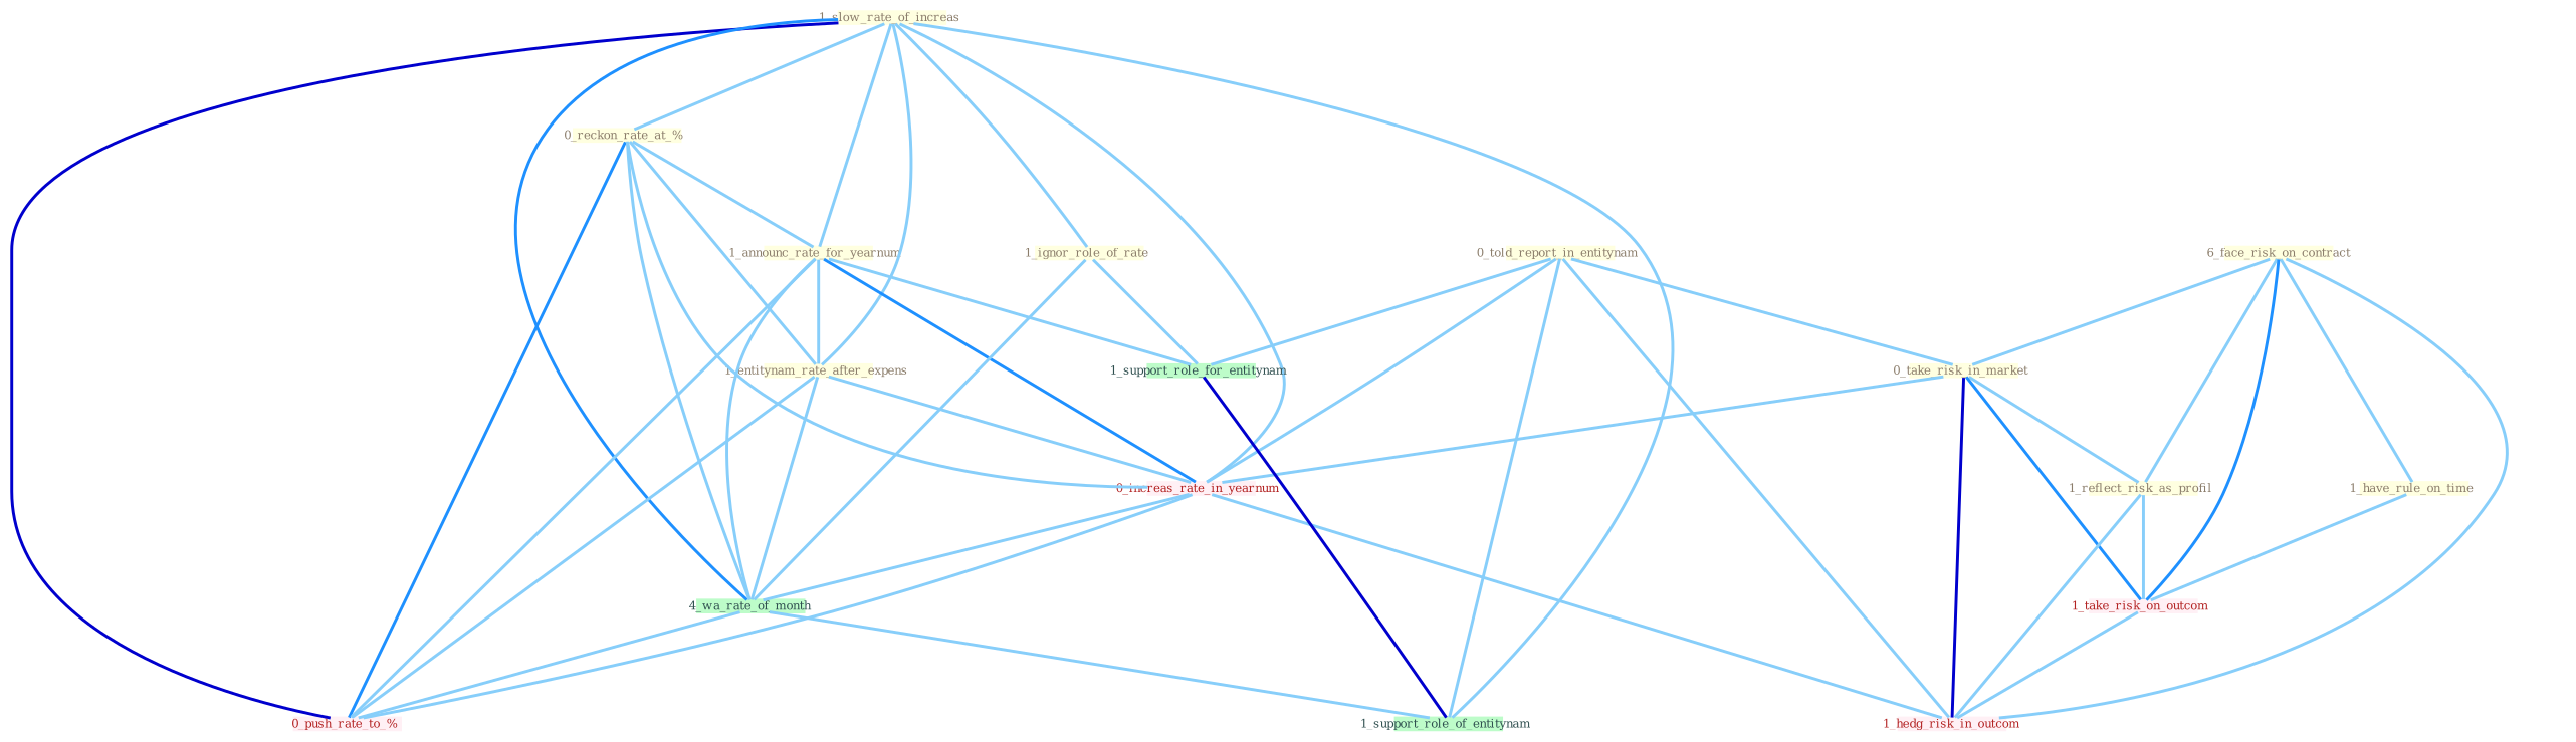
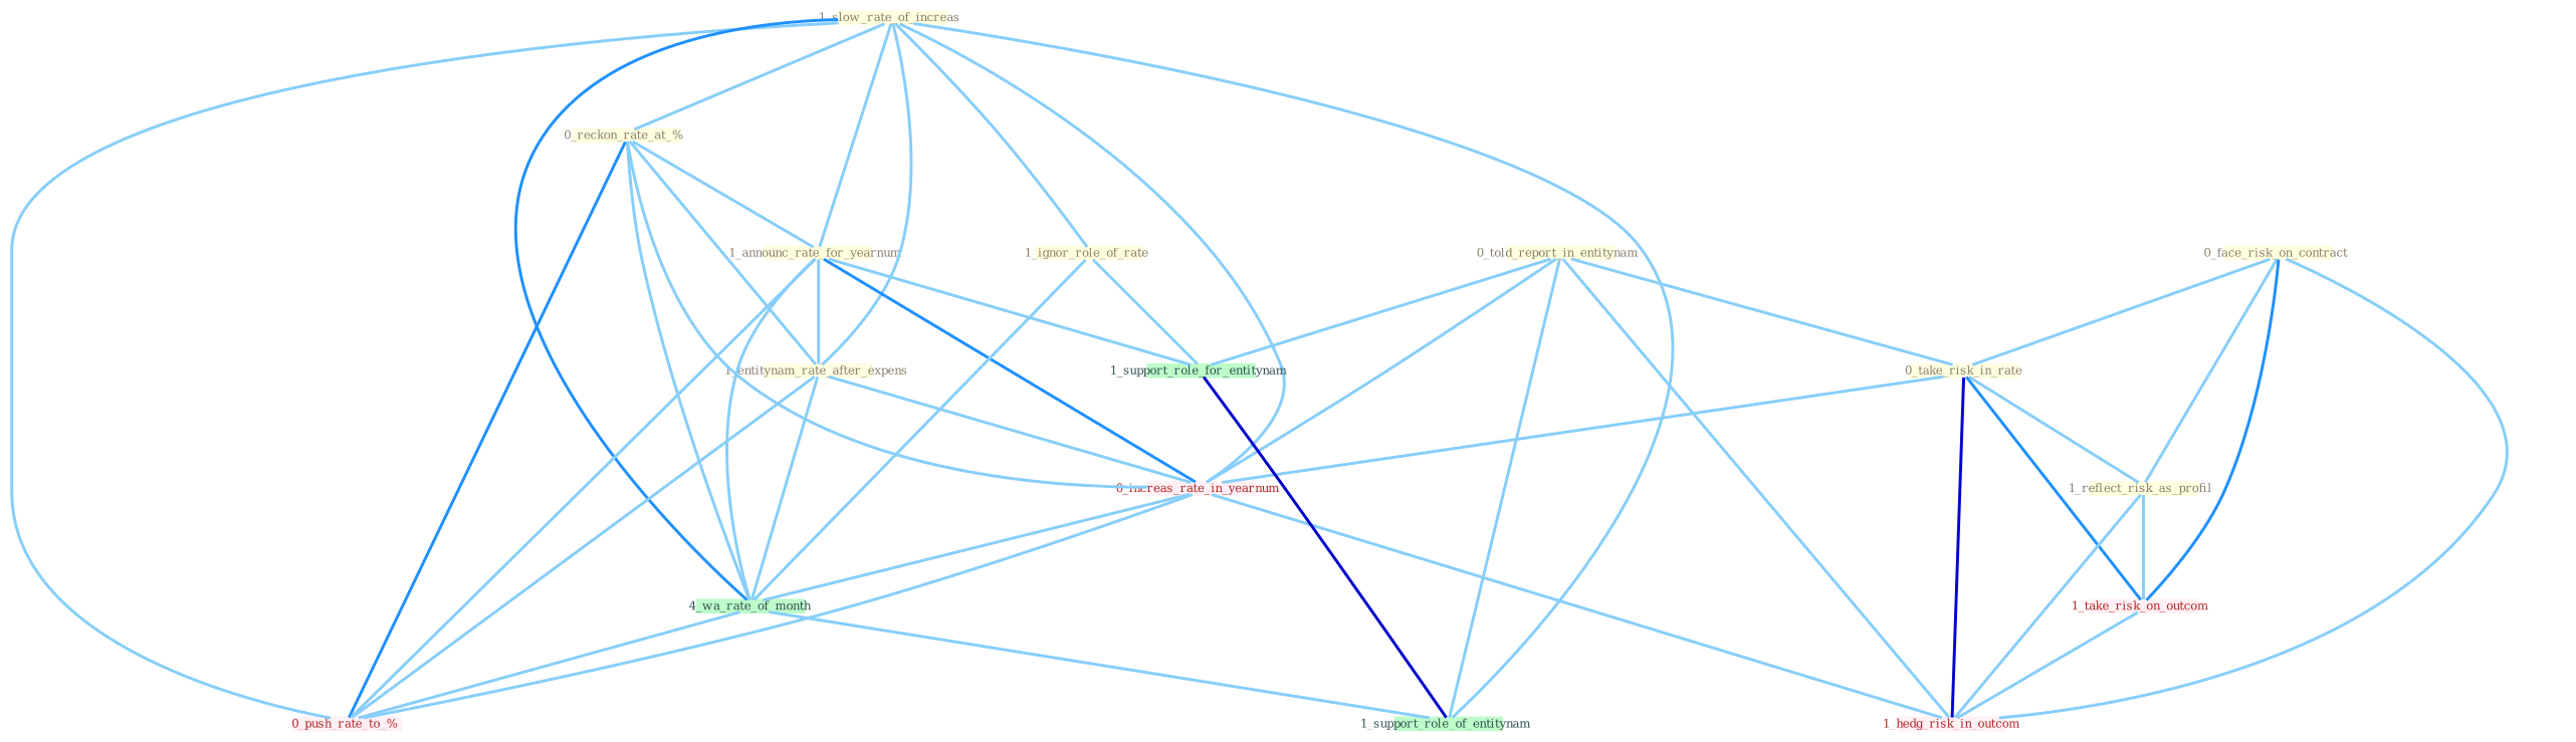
  graph {
    node [color="#ffffe0" fixedsize=true fontcolor="#8b7d6b" fontsize=4 shape=polygon style=filled]
    edge [color="#87cefa" w=1]
    "1_slow_rate_of_increas " [height=.06 width=.5]
    "0_reckon_rate_at_% " [height=.06 width=.5]
    "1_announc_rate_for_yearnum " [height=.06 width=.5]
    "0_told_report_in_entitynam " [height=.06 width=.5]
    "1_ignor_role_of_rate " [height=.06 width=.5]
-   "0_face_risk_on_contract " [height=.06 width=.5 label="6_face_risk_on_contract"]
-   "0_take_risk_in_market " [height=.06 width=.5]
+   "0_face_risk_on_contract " [height=.06 width=.5]
+   "0_take_risk_in_market " [height=.06 width=.5 label="0_take_risk_in_rate"]
    "1_reflect_risk_as_profil " [height=.06 width=.5]
-   "1_have_rule_on_time " [height=.06 width=.5]
    "1_entitynam_rate_after_expens " [height=.06 width=.5]
    "0_increas_rate_in_yearnum " [color="#fff0f5" fontcolor="#b22222" height=.06 width=.5]
    "1_take_risk_on_outcom " [color="#fff0f5" fontcolor="#b22222" height=.06 width=.5]
    "0_push_rate_to_% " [color="#fff0f5" fontcolor="#b22222" height=.06 width=.5]
    n14 [color="#fff0f5" fontcolor="#b22222" height=.06 label="1_hedg_risk_in_outcom" width=.5]
    n15 [color="#BDFCC9" fontcolor="#2f4f4f" height=.06 label="4_wa_rate_of_month" width=.5]
    "1_support_role_of_entitynam " [color="#BDFCC9" fontcolor="#2f4f4f" height=.06 width=.5]
    "1_support_role_for_entitynam " [color="#BDFCC9" fontcolor="#2f4f4f" height=.06 width=.5]
    subgraph sub_1 {
      "1_slow_rate_of_increas "
      "0_reckon_rate_at_% "
      "1_announc_rate_for_yearnum "
      "0_told_report_in_entitynam "
      "1_ignor_role_of_rate "
      "0_face_risk_on_contract "
      "0_take_risk_in_market "
      "1_reflect_risk_as_profil "
-     "1_have_rule_on_time "
      "1_entitynam_rate_after_expens "
    }
    subgraph sub_2 {
      "0_increas_rate_in_yearnum "
      "1_take_risk_on_outcom "
      "0_push_rate_to_% "
      n14
    }
    "1_slow_rate_of_increas " -- "0_reckon_rate_at_% "
    "1_slow_rate_of_increas " -- "1_announc_rate_for_yearnum "
    "1_slow_rate_of_increas " -- "1_ignor_role_of_rate "
    "1_slow_rate_of_increas " -- "1_entitynam_rate_after_expens "
    "1_slow_rate_of_increas " -- "0_increas_rate_in_yearnum "
-   "1_slow_rate_of_increas " -- "0_push_rate_to_% " [color="#0000cd"]
+   "1_slow_rate_of_increas " -- "0_push_rate_to_% "
    "1_slow_rate_of_increas " -- n15 [color="#1e90ff" w=2]
    "1_slow_rate_of_increas " -- "1_support_role_of_entitynam "
    "0_reckon_rate_at_% " -- "1_announc_rate_for_yearnum "
    "0_reckon_rate_at_% " -- "1_entitynam_rate_after_expens "
    "0_reckon_rate_at_% " -- "0_increas_rate_in_yearnum "
    "0_reckon_rate_at_% " -- "0_push_rate_to_% " [color="#1e90ff" w=2]
    "0_reckon_rate_at_% " -- n15
    "1_announc_rate_for_yearnum " -- "1_entitynam_rate_after_expens "
    "1_announc_rate_for_yearnum " -- "0_increas_rate_in_yearnum " [color="#1e90ff" w=2]
    "1_announc_rate_for_yearnum " -- "0_push_rate_to_% "
    "1_announc_rate_for_yearnum " -- n15
    "1_announc_rate_for_yearnum " -- "1_support_role_for_entitynam "
    "0_told_report_in_entitynam " -- "0_take_risk_in_market "
    "0_told_report_in_entitynam " -- "0_increas_rate_in_yearnum "
    "0_told_report_in_entitynam " -- n14
    "0_told_report_in_entitynam " -- "1_support_role_of_entitynam "
    "0_told_report_in_entitynam " -- "1_support_role_for_entitynam "
    "1_ignor_role_of_rate " -- n15
    "1_ignor_role_of_rate " -- "1_support_role_for_entitynam "
    "0_face_risk_on_contract " -- "0_take_risk_in_market "
    "0_face_risk_on_contract " -- "1_reflect_risk_as_profil "
-   "0_face_risk_on_contract " -- "1_have_rule_on_time "
    "0_face_risk_on_contract " -- "1_take_risk_on_outcom " [color="#1e90ff" w=2]
    "0_face_risk_on_contract " -- n14
    "0_take_risk_in_market " -- "1_reflect_risk_as_profil "
    "0_take_risk_in_market " -- "0_increas_rate_in_yearnum "
    "0_take_risk_in_market " -- "1_take_risk_on_outcom " [color="#1e90ff" w=2]
    "0_take_risk_in_market " -- n14 [color="#0000cd" w=3]
    "1_reflect_risk_as_profil " -- "1_take_risk_on_outcom "
    "1_reflect_risk_as_profil " -- n14
-   "1_have_rule_on_time " -- "1_take_risk_on_outcom "
    "1_entitynam_rate_after_expens " -- "0_increas_rate_in_yearnum "
    "1_entitynam_rate_after_expens " -- "0_push_rate_to_% "
    "1_entitynam_rate_after_expens " -- n15
    "0_increas_rate_in_yearnum " -- "0_push_rate_to_% "
    "0_increas_rate_in_yearnum " -- n14
    "0_increas_rate_in_yearnum " -- n15
    "1_take_risk_on_outcom " -- n14
    n15 -- "0_push_rate_to_% "
    n15 -- "1_support_role_of_entitynam "
    "1_support_role_for_entitynam " -- "1_support_role_of_entitynam " [color="#0000cd" w=3]
  }
